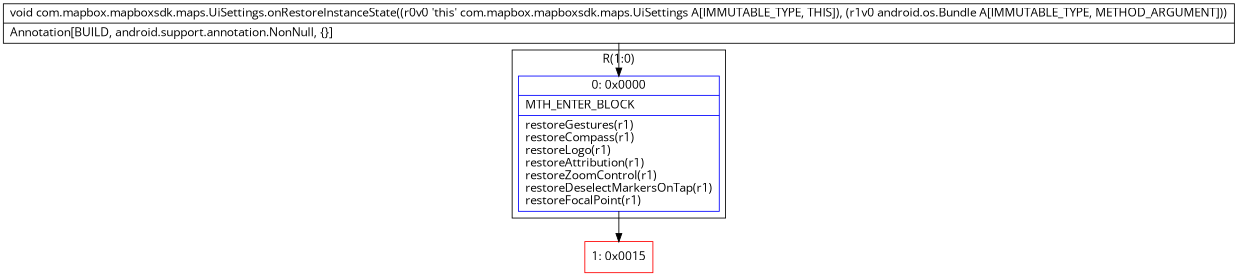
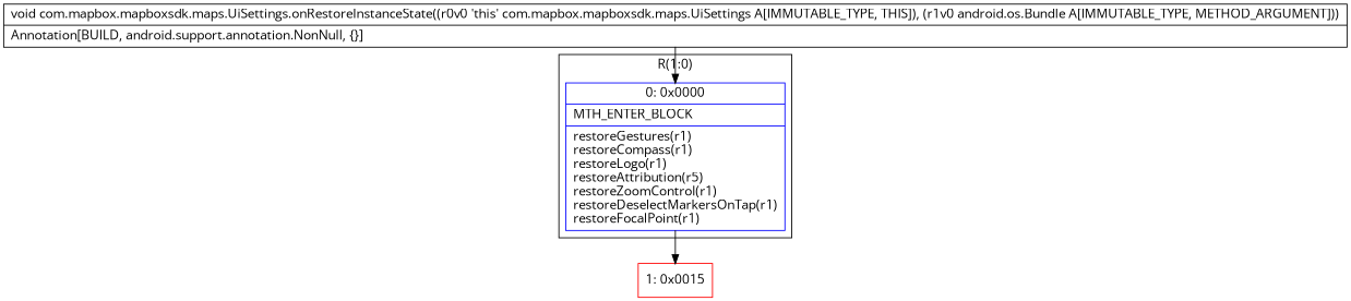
  digraph {
    fontname="Open Sans"
    node [shape=record fontname="Open Sans"]
    edge [fontname="Open Sans"]
-   n1 [color=blue label="{0\:\ 0x0000|MTH_ENTER_BLOCK\l|restoreGestures(r1)\lrestoreCompass(r1)\lrestoreLogo(r1)\lrestoreAttribution(r1)\lrestoreZoomControl(r1)\lrestoreDeselectMarkersOnTap(r1)\lrestoreFocalPoint(r1)\l}"]
+   n1 [color=blue label="{0\:\ 0x0000|MTH_ENTER_BLOCK\l|restoreGestures(r1)\lrestoreCompass(r1)\lrestoreLogo(r1)\lrestoreAttribution(r5)\lrestoreZoomControl(r1)\lrestoreDeselectMarkersOnTap(r1)\lrestoreFocalPoint(r1)\l}"]
    n2 [color=red label="{1\:\ 0x0015}"]
    n3 [label="{void com.mapbox.mapboxsdk.maps.UiSettings.onRestoreInstanceState((r0v0 'this' com.mapbox.mapboxsdk.maps.UiSettings A[IMMUTABLE_TYPE, THIS]), (r1v0 android.os.Bundle A[IMMUTABLE_TYPE, METHOD_ARGUMENT]))  | Annotation[BUILD, android.support.annotation.NonNull, \{\}]\l}"]
    subgraph cluster_1 {
      label="R(1:0)"
      n1
    }
    n1 -> n2
    n3 -> n1
  }
